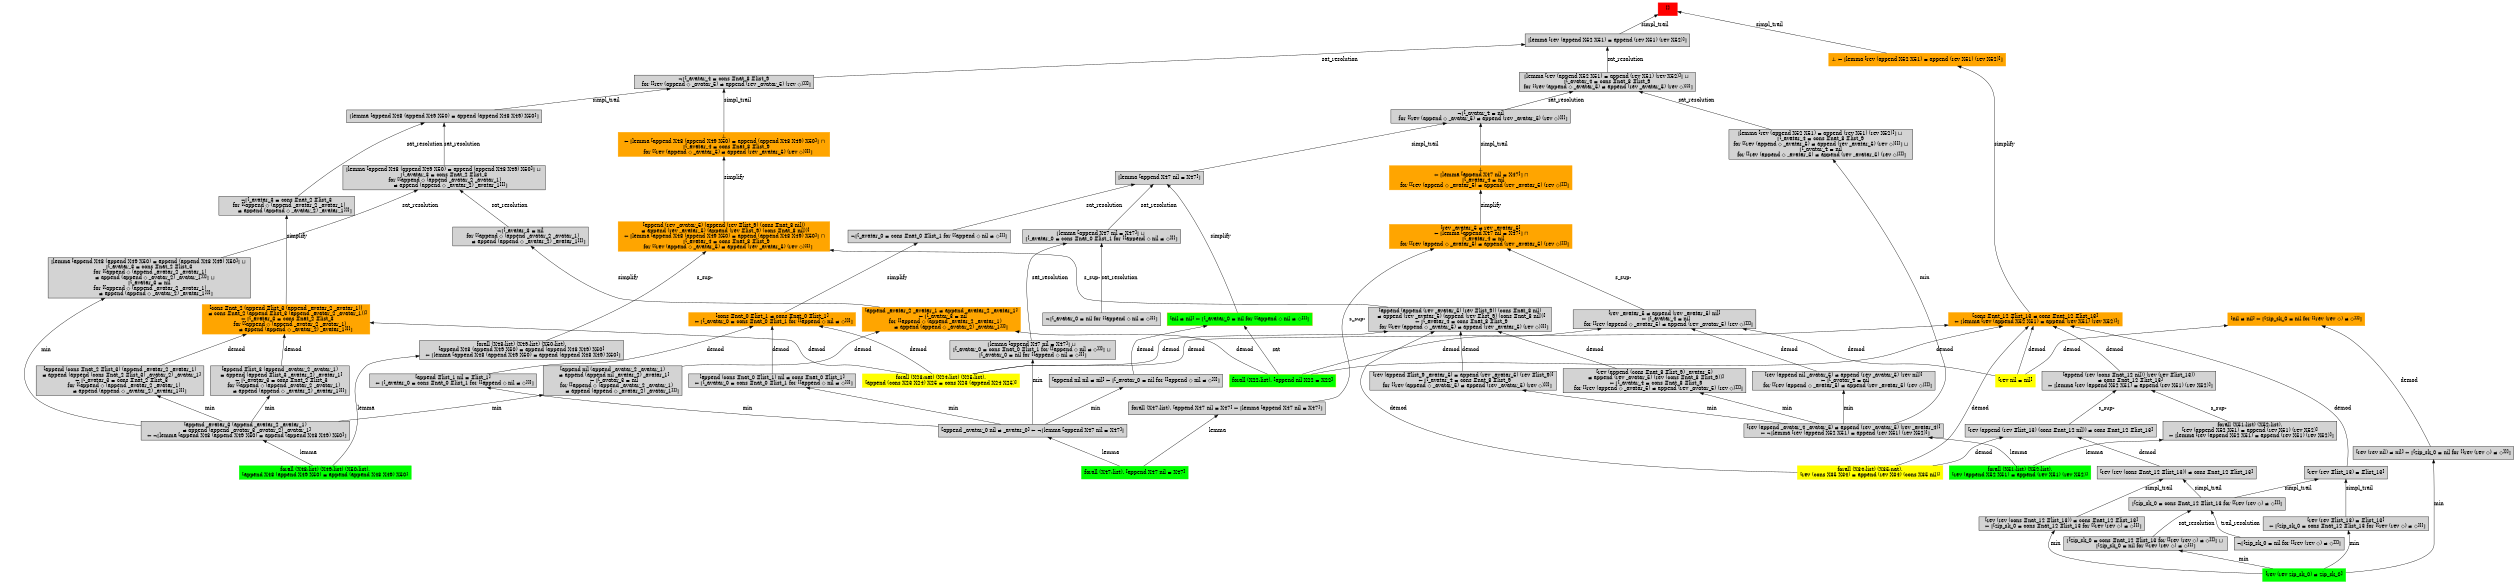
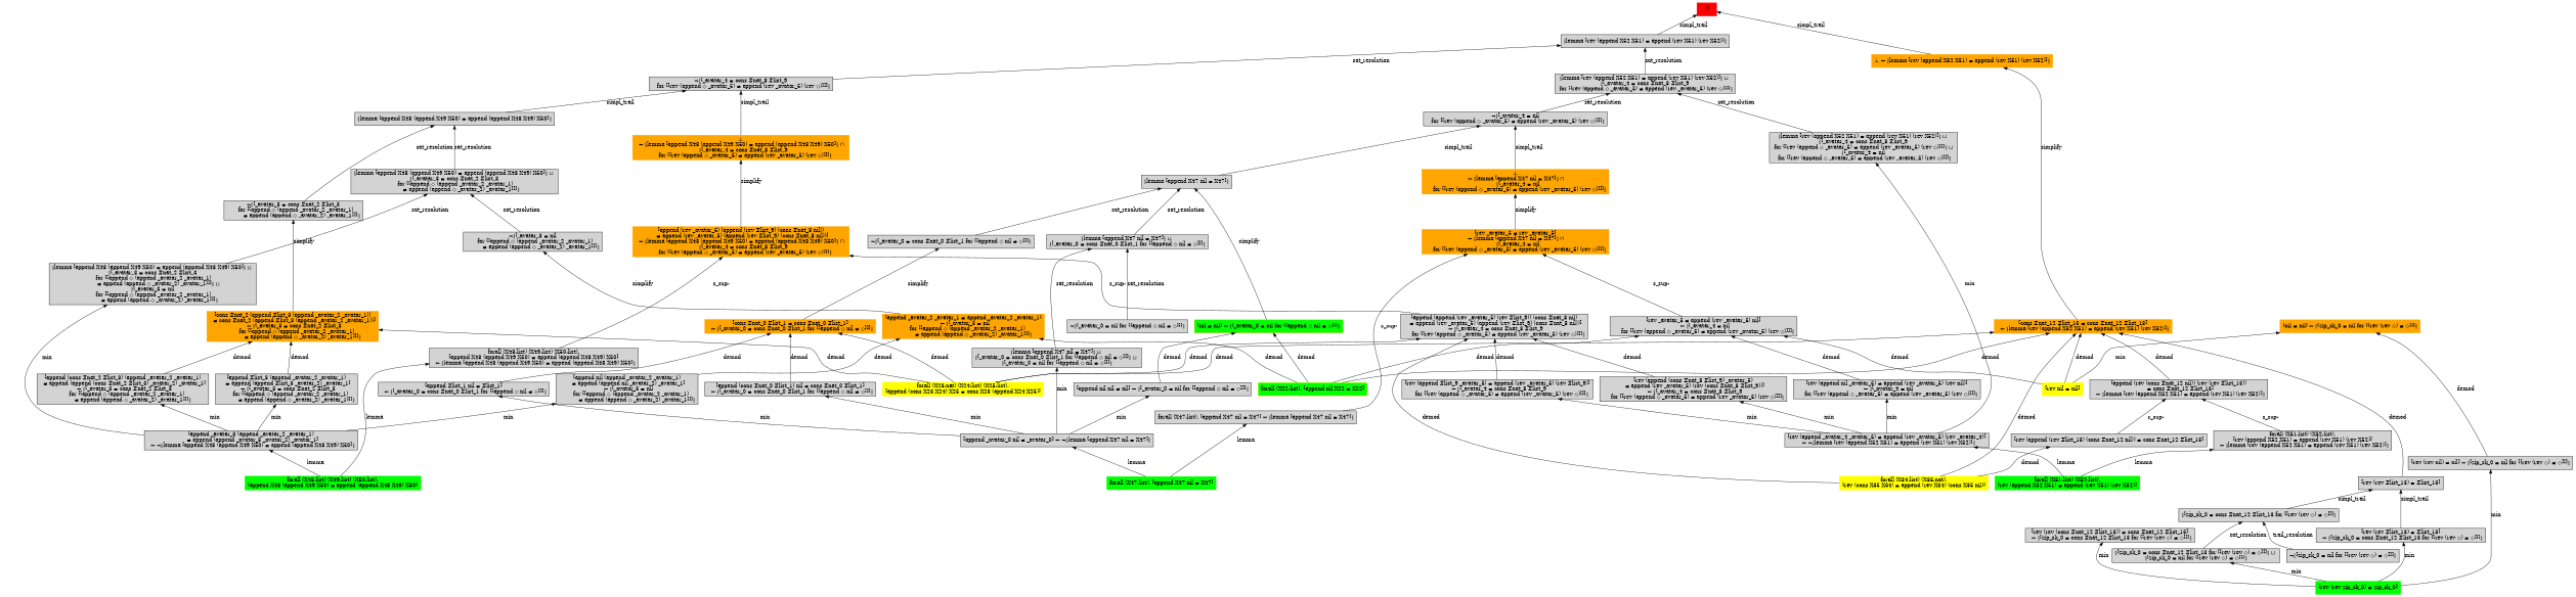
  digraph {
    node [shape=box style=filled]
    edge [dir=back]
    n1 [color=red label="[]"]
    n2 [label="⟦lemma [rev (append X52 X51) = append (rev X51) (rev X52)]⟧"]
    n3 [color=orange label="⊥ ← ⟦lemma [rev (append X52 X51) = append (rev X51) (rev X52)]⟧"]
    n4 [label="¬⟦[_avatar_4 = cons #nat_8 #list_9\n   for [[rev (append ◇ _avatar_5) ≠ append (rev _avatar_5) (rev ◇)]]]⟧"]
    n5 [label="⟦lemma [rev (append X52 X51) = append (rev X51) (rev X52)]⟧ ⊔ \n⟦[_avatar_4 = cons #nat_8 #list_9\n for [[rev (append ◇ _avatar_5) ≠ append (rev _avatar_5) (rev ◇)]]]⟧"]
    n6 [color=orange label="[cons #nat_12 #list_13 ≠ cons #nat_12 #list_13]\n  ← ⟦lemma [rev (append X52 X51) = append (rev X51) (rev X52)]⟧"]
    n7 [label="⟦lemma [append X48 (append X49 X50) = append (append X48 X49) X50]⟧"]
    n8 [color=orange label="⊥\n  ← ⟦lemma [append X48 (append X49 X50) = append (append X48 X49) X50]⟧ ⊓ \n    ⟦[_avatar_4 = cons #nat_8 #list_9\n     for [[rev (append ◇ _avatar_5) ≠ append (rev _avatar_5) (rev ◇)]]]⟧"]
    n9 [label="¬⟦[_avatar_4 = nil\n   for [[rev (append ◇ _avatar_5) ≠ append (rev _avatar_5) (rev ◇)]]]⟧"]
    n10 [label="⟦lemma [rev (append X52 X51) = append (rev X51) (rev X52)]⟧ ⊔ \n⟦[_avatar_4 = cons #nat_8 #list_9\n for [[rev (append ◇ _avatar_5) ≠ append (rev _avatar_5) (rev ◇)]]]⟧ ⊔ \n⟦[_avatar_4 = nil\n for [[rev (append ◇ _avatar_5) ≠ append (rev _avatar_5) (rev ◇)]]]⟧"]
    n11 [label="¬⟦[_avatar_3 = cons #nat_2 #list_3\n   for [[append ◇ (append _avatar_2 _avatar_1)\n          ≠ append (append ◇ _avatar_2) _avatar_1]]]⟧"]
    n12 [label="⟦lemma [append X48 (append X49 X50) = append (append X48 X49) X50]⟧ ⊔ \n⟦[_avatar_3 = cons #nat_2 #list_3\n for [[append ◇ (append _avatar_2 _avatar_1)\n        ≠ append (append ◇ _avatar_2) _avatar_1]]]⟧"]
    n13 [color=orange label="[append (rev _avatar_5) (append (rev #list_9) (cons #nat_8 nil))\n  ≠ append (rev _avatar_5) (append (rev #list_9) (cons #nat_8 nil))]\n  ← ⟦lemma [append X48 (append X49 X50) = append (append X48 X49) X50]⟧ ⊓ \n    ⟦[_avatar_4 = cons #nat_8 #list_9\n     for [[rev (append ◇ _avatar_5) ≠ append (rev _avatar_5) (rev ◇)]]]⟧"]
    n14 [color=orange label="[cons #nat_2 (append #list_3 (append _avatar_2 _avatar_1))\n  ≠ cons #nat_2 (append #list_3 (append _avatar_2 _avatar_1))]\n  ← ⟦[_avatar_3 = cons #nat_2 #list_3\n     for [[append ◇ (append _avatar_2 _avatar_1)\n            ≠ append (append ◇ _avatar_2) _avatar_1]]]⟧"]
    n15 [label="¬⟦[_avatar_3 = nil\n   for [[append ◇ (append _avatar_2 _avatar_1)\n          ≠ append (append ◇ _avatar_2) _avatar_1]]]⟧"]
    n16 [label="⟦lemma [append X48 (append X49 X50) = append (append X48 X49) X50]⟧ ⊔ \n⟦[_avatar_3 = cons #nat_2 #list_3\n for [[append ◇ (append _avatar_2 _avatar_1)\n        ≠ append (append ◇ _avatar_2) _avatar_1]]]⟧ ⊔ \n⟦[_avatar_3 = nil\n for [[append ◇ (append _avatar_2 _avatar_1)\n        ≠ append (append ◇ _avatar_2) _avatar_1]]]⟧"]
    n17 [color=yellow label="forall (X23:nat) (X24:list) (X25:list).\n[append (cons X23 X24) X25 = cons X23 (append X24 X25)]"]
    n18 [label="[append #list_3 (append _avatar_2 _avatar_1)\n  = append (append #list_3 _avatar_2) _avatar_1]\n  ← ⟦[_avatar_3 = cons #nat_2 #list_3\n     for [[append ◇ (append _avatar_2 _avatar_1)\n            ≠ append (append ◇ _avatar_2) _avatar_1]]]⟧"]
    n19 [label="[append (cons #nat_2 #list_3) (append _avatar_2 _avatar_1)\n  ≠ append (append (cons #nat_2 #list_3) _avatar_2) _avatar_1]\n  ← ⟦[_avatar_3 = cons #nat_2 #list_3\n     for [[append ◇ (append _avatar_2 _avatar_1)\n            ≠ append (append ◇ _avatar_2) _avatar_1]]]⟧"]
    n20 [label="[append _avatar_3 (append _avatar_2 _avatar_1)\n  ≠ append (append _avatar_3 _avatar_2) _avatar_1]\n  ← ¬⟦lemma [append X48 (append X49 X50) = append (append X48 X49) X50]⟧"]
    n21 [color=green label="forall (X48:list) (X49:list) (X50:list).\n[append X48 (append X49 X50) = append (append X48 X49) X50]"]
    n22 [color=orange label="[append _avatar_2 _avatar_1 ≠ append _avatar_2 _avatar_1]\n  ← ⟦[_avatar_3 = nil\n     for [[append ◇ (append _avatar_2 _avatar_1)\n            ≠ append (append ◇ _avatar_2) _avatar_1]]]⟧"]
    n23 [color=yellow fillcolor=green label="forall (X22:list). [append nil X22 = X22]"]
    n24 [label="[append nil (append _avatar_2 _avatar_1)\n  ≠ append (append nil _avatar_2) _avatar_1]\n  ← ⟦[_avatar_3 = nil\n     for [[append ◇ (append _avatar_2 _avatar_1)\n            ≠ append (append ◇ _avatar_2) _avatar_1]]]⟧"]
    n25 [label="[append (append (rev _avatar_5) (rev #list_9)) (cons #nat_8 nil)\n  ≠ append (rev _avatar_5) (append (rev #list_9) (cons #nat_8 nil))]\n  ← ⟦[_avatar_4 = cons #nat_8 #list_9\n     for [[rev (append ◇ _avatar_5) ≠ append (rev _avatar_5) (rev ◇)]]]⟧"]
    n26 [label="forall (X48:list) (X49:list) (X50:list).\n[append X48 (append X49 X50) = append (append X48 X49) X50]\n  ← ⟦lemma [append X48 (append X49 X50) = append (append X48 X49) X50]⟧"]
    n27 [color=yellow label="forall (X34:list) (X35:nat).\n[rev (cons X35 X34) = append (rev X34) (cons X35 nil)]"]
    n28 [label="[rev (append #list_9 _avatar_5) = append (rev _avatar_5) (rev #list_9)]\n  ← ⟦[_avatar_4 = cons #nat_8 #list_9\n     for [[rev (append ◇ _avatar_5) ≠ append (rev _avatar_5) (rev ◇)]]]⟧"]
    n29 [label="[rev (append (cons #nat_8 #list_9) _avatar_5)\n  ≠ append (rev _avatar_5) (rev (cons #nat_8 #list_9))]\n  ← ⟦[_avatar_4 = cons #nat_8 #list_9\n     for [[rev (append ◇ _avatar_5) ≠ append (rev _avatar_5) (rev ◇)]]]⟧"]
    n30 [label="[rev (append _avatar_4 _avatar_5) ≠ append (rev _avatar_5) (rev _avatar_4)]\n  ← ¬⟦lemma [rev (append X52 X51) = append (rev X51) (rev X52)]⟧"]
    n31 [color=green label="forall (X51:list) (X52:list).\n[rev (append X52 X51) = append (rev X51) (rev X52)]"]
    n32 [label="⟦lemma [append X47 nil = X47]⟧"]
    n33 [color=orange label="⊥\n  ← ⟦lemma [append X47 nil = X47]⟧ ⊓ \n    ⟦[_avatar_4 = nil\n     for [[rev (append ◇ _avatar_5) ≠ append (rev _avatar_5) (rev ◇)]]]⟧"]
    n34 [label="¬⟦[_avatar_0 = cons #nat_0 #list_1 for [[append ◇ nil ≠ ◇]]]⟧"]
    n35 [label="⟦lemma [append X47 nil = X47]⟧ ⊔ \n⟦[_avatar_0 = cons #nat_0 #list_1 for [[append ◇ nil ≠ ◇]]]⟧"]
    n36 [color=orange fillcolor=green label="[nil ≠ nil] ← ⟦[_avatar_0 = nil for [[append ◇ nil ≠ ◇]]]⟧"]
    n37 [color=orange label="[rev _avatar_5 ≠ rev _avatar_5]\n  ← ⟦lemma [append X47 nil = X47]⟧ ⊓ \n    ⟦[_avatar_4 = nil\n     for [[rev (append ◇ _avatar_5) ≠ append (rev _avatar_5) (rev ◇)]]]⟧"]
    n38 [color=orange label="[cons #nat_0 #list_1 ≠ cons #nat_0 #list_1]\n  ← ⟦[_avatar_0 = cons #nat_0 #list_1 for [[append ◇ nil ≠ ◇]]]⟧"]
    n39 [label="¬⟦[_avatar_0 = nil for [[append ◇ nil ≠ ◇]]]⟧"]
    n40 [label="⟦lemma [append X47 nil = X47]⟧ ⊔ \n⟦[_avatar_0 = cons #nat_0 #list_1 for [[append ◇ nil ≠ ◇]]]⟧ ⊔ \n⟦[_avatar_0 = nil for [[append ◇ nil ≠ ◇]]]⟧"]
    n41 [label="[append #list_1 nil = #list_1]\n  ← ⟦[_avatar_0 = cons #nat_0 #list_1 for [[append ◇ nil ≠ ◇]]]⟧"]
    n42 [label="[append (cons #nat_0 #list_1) nil ≠ cons #nat_0 #list_1]\n  ← ⟦[_avatar_0 = cons #nat_0 #list_1 for [[append ◇ nil ≠ ◇]]]⟧"]
    n43 [label="[append _avatar_0 nil ≠ _avatar_0] ← ¬⟦lemma [append X47 nil = X47]⟧"]
    n44 [color=green label="forall (X47:list). [append X47 nil = X47]"]
    n45 [label="[append nil nil ≠ nil] ← ⟦[_avatar_0 = nil for [[append ◇ nil ≠ ◇]]]⟧"]
    n46 [label="[rev _avatar_5 ≠ append (rev _avatar_5) nil]\n  ← ⟦[_avatar_4 = nil\n     for [[rev (append ◇ _avatar_5) ≠ append (rev _avatar_5) (rev ◇)]]]⟧"]
    n47 [label="forall (X47:list). [append X47 nil = X47] ← ⟦lemma [append X47 nil = X47]⟧"]
    n48 [color=yellow label="[rev nil = nil]"]
    n49 [label="[rev (append nil _avatar_5) ≠ append (rev _avatar_5) (rev nil)]\n  ← ⟦[_avatar_4 = nil\n     for [[rev (append ◇ _avatar_5) ≠ append (rev _avatar_5) (rev ◇)]]]⟧"]
    n50 [label="[rev (rev #list_13) = #list_13]"]
    n51 [label="[append (rev (cons #nat_12 nil)) (rev (rev #list_13))\n  ≠ cons #nat_12 #list_13]\n  ← ⟦lemma [rev (append X52 X51) = append (rev X51) (rev X52)]⟧"]
    n52 [label="⟦[zip_sk_0 = cons #nat_12 #list_13 for [[rev (rev ◇) ≠ ◇]]]⟧"]
    n53 [label="[rev (rev #list_13) = #list_13]\n  ← ⟦[zip_sk_0 = cons #nat_12 #list_13 for [[rev (rev ◇) ≠ ◇]]]⟧"]
    n54 [label="[rev (append (rev #list_13) (cons #nat_12 nil)) ≠ cons #nat_12 #list_13]"]
    n55 [label="forall (X51:list) (X52:list).\n[rev (append X52 X51) = append (rev X51) (rev X52)]\n  ← ⟦lemma [rev (append X52 X51) = append (rev X51) (rev X52)]⟧"]
    n56 [label="¬⟦[zip_sk_0 = nil for [[rev (rev ◇) ≠ ◇]]]⟧"]
    n57 [label="⟦[zip_sk_0 = cons #nat_12 #list_13 for [[rev (rev ◇) ≠ ◇]]]⟧ ⊔ \n⟦[zip_sk_0 = nil for [[rev (rev ◇) ≠ ◇]]]⟧"]
    n58 [color=green label="[rev (rev zip_sk_0) ≠ zip_sk_0]"]
    n59 [color=orange label="[nil ≠ nil] ← ⟦[zip_sk_0 = nil for [[rev (rev ◇) ≠ ◇]]]⟧"]
    n60 [label="[rev (rev nil) ≠ nil] ← ⟦[zip_sk_0 = nil for [[rev (rev ◇) ≠ ◇]]]⟧"]
-   n61 [label="[rev (rev (cons #nat_12 #list_13)) ≠ cons #nat_12 #list_13]"]
    n62 [label="[rev (rev (cons #nat_12 #list_13)) ≠ cons #nat_12 #list_13]\n  ← ⟦[zip_sk_0 = cons #nat_12 #list_13 for [[rev (rev ◇) ≠ ◇]]]⟧"]
    n1 -> n2 [label=simpl_trail]
    n1 -> n3 [label=simpl_trail]
    n2 -> n4 [label=sat_resolution]
    n2 -> n5 [label=sat_resolution]
    n3 -> n6 [label=simplify]
    n4 -> n7 [label=simpl_trail]
    n4 -> n8 [label=simpl_trail]
    n5 -> n9 [label=sat_resolution]
    n5 -> n10 [label=sat_resolution]
    n6 -> n17 [label=demod]
    n6 -> n23 [label=demod]
    n6 -> n27 [label=demod]
    n6 -> n48 [label=demod]
    n6 -> n50 [label=demod]
    n6 -> n51 [label=demod]
    n7 -> n11 [label=sat_resolution]
    n7 -> n12 [label=sat_resolution]
    n8 -> n13 [label=simplify]
    n9 -> n32 [label=simpl_trail]
    n9 -> n33 [label=simpl_trail]
    n10 -> n30 [label=min]
    n11 -> n14 [label=simplify]
    n12 -> n15 [label=sat_resolution]
    n12 -> n16 [label=sat_resolution]
    n13 -> n25 [label="s_sup-"]
    n13 -> n26 [label="s_sup-"]
    n14 -> n17 [label=demod]
    n14 -> n18 [label=demod]
    n14 -> n19 [label=demod]
    n15 -> n22 [label=simplify]
    n16 -> n20 [label=min]
    n18 -> n20 [label=min]
    n19 -> n20 [label=min]
    n20 -> n21 [label=lemma]
    n22 -> n23 [label=demod]
    n22 -> n24 [label=demod]
    n24 -> n20 [label=min]
    n25 -> n17 [label=demod]
    n25 -> n27 [label=demod]
    n25 -> n28 [label=demod]
    n25 -> n29 [label=demod]
    n26 -> n21 [label=lemma]
    n28 -> n30 [label=min]
    n29 -> n30 [label=min]
    n30 -> n31 [label=lemma]
    n32 -> n34 [label=sat_resolution]
    n32 -> n35 [label=sat_resolution]
    n32 -> n36 [label=simplify]
    n33 -> n37 [label=simplify]
    n34 -> n38 [label=simplify]
    n35 -> n39 [label=sat_resolution]
    n35 -> n40 [label=sat_resolution]
-   n36 -> n23 [label=sat]
+   n36 -> n23 [label=demod]
    n36 -> n45 [label=demod]
    n37 -> n46 [label="s_sup-"]
    n37 -> n47 [label="s_sup-"]
    n38 -> n17 [label=demod]
    n38 -> n41 [label=demod]
    n38 -> n42 [label=demod]
    n40 -> n43 [label=min]
    n41 -> n43 [label=min]
    n42 -> n43 [label=min]
    n43 -> n44 [label=lemma]
    n45 -> n43 [label=min]
    n46 -> n23 [label=demod]
    n46 -> n48 [label=demod]
    n46 -> n49 [label=demod]
    n47 -> n44 [label=lemma]
    n49 -> n30 [label=min]
    n50 -> n52 [label=simpl_trail]
    n50 -> n53 [label=simpl_trail]
    n51 -> n54 [label="s_sup-"]
    n51 -> n55 [label="s_sup-"]
    n52 -> n56 [label=trail_resolution]
    n52 -> n57 [label=sat_resolution]
    n53 -> n58 [label=min]
    n54 -> n27 [label=demod]
-   n54 -> n61 [label=demod]
    n55 -> n31 [label=lemma]
    n57 -> n58 [label=min]
-   n59 -> n48 [label=demod]
+   n59 -> n48 [label=min]
    n59 -> n60 [label=demod]
    n60 -> n58 [label=min]
-   n61 -> n52 [label=simpl_trail]
-   n61 -> n62 [label=simpl_trail]
    n62 -> n58 [label=min]
  }
